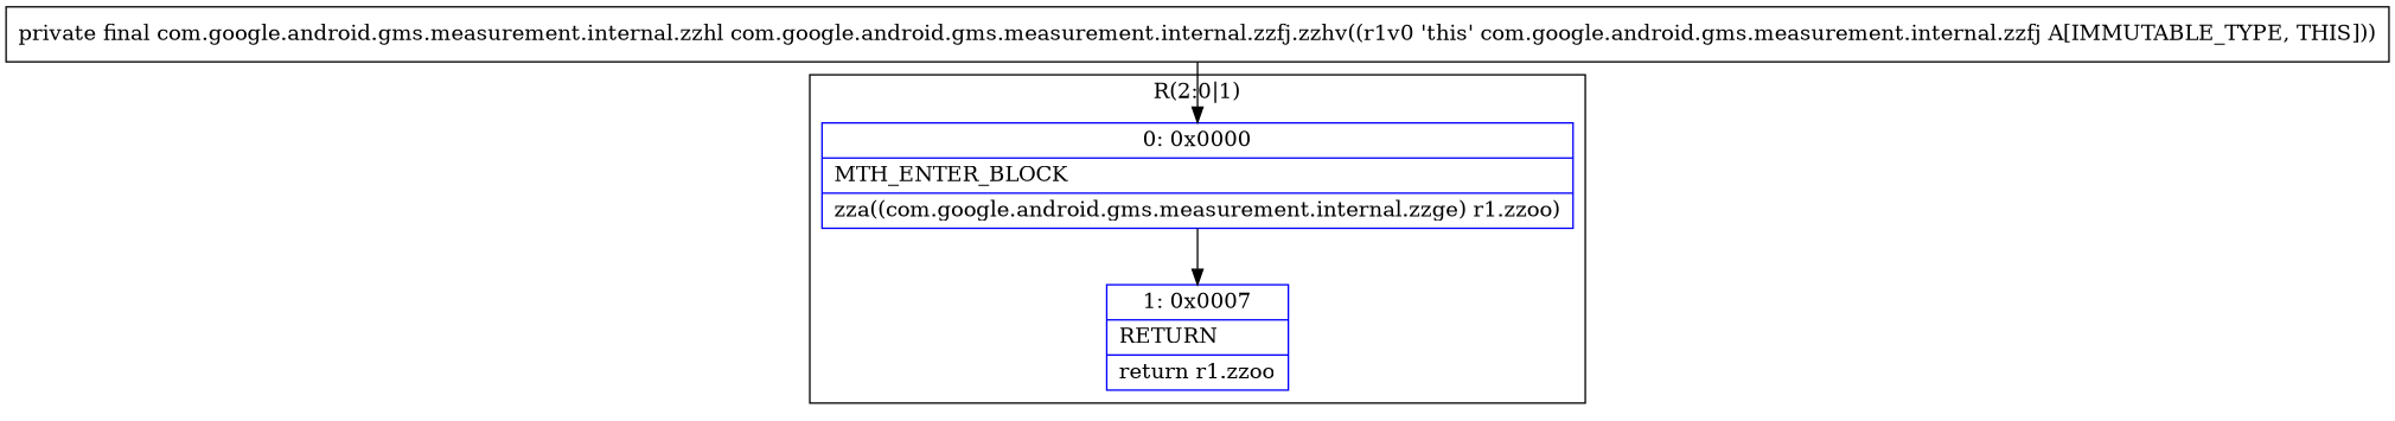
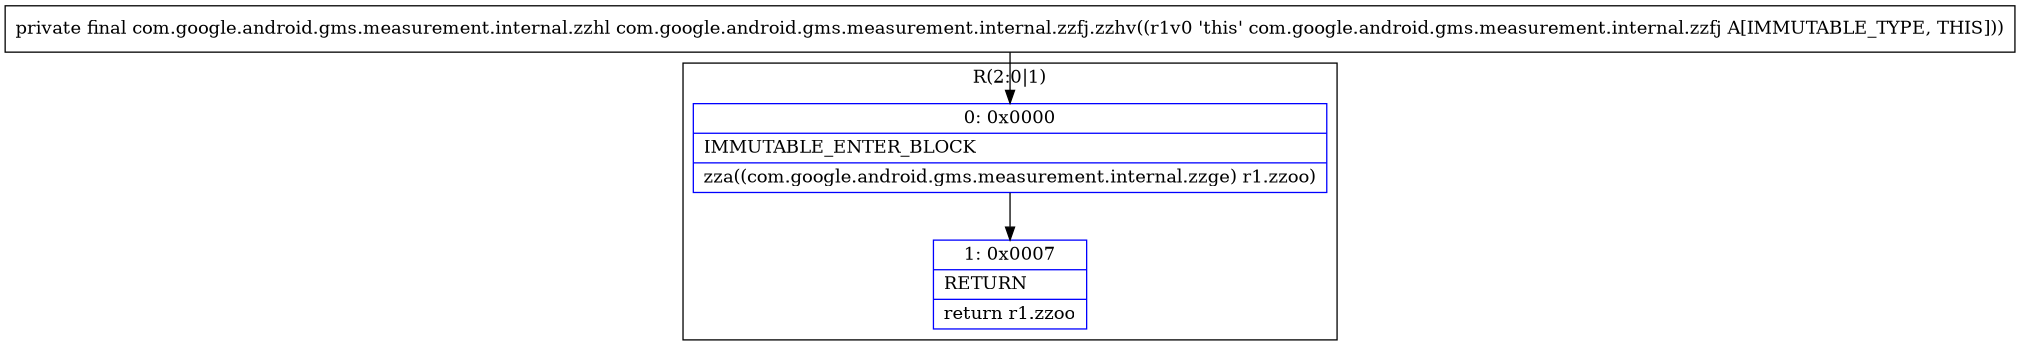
  digraph {
    node [color=blue shape=record]
-   n1 [label="{0\:\ 0x0000|MTH_ENTER_BLOCK\l|zza((com.google.android.gms.measurement.internal.zzge) r1.zzoo)\l}"]
+   n1 [label="{0\:\ 0x0000|IMMUTABLE_ENTER_BLOCK\l|zza((com.google.android.gms.measurement.internal.zzge) r1.zzoo)\l}"]
    n2 [label="{1\:\ 0x0007|RETURN\l|return r1.zzoo\l}"]
    n3 [label="{private final com.google.android.gms.measurement.internal.zzhl com.google.android.gms.measurement.internal.zzfj.zzhv((r1v0 'this' com.google.android.gms.measurement.internal.zzfj A[IMMUTABLE_TYPE, THIS])) }" color=""]
    subgraph cluster_1 {
      label="R(2:0|1)"
      n1
      n2
    }
    n1 -> n2
    n3 -> n1
  }
